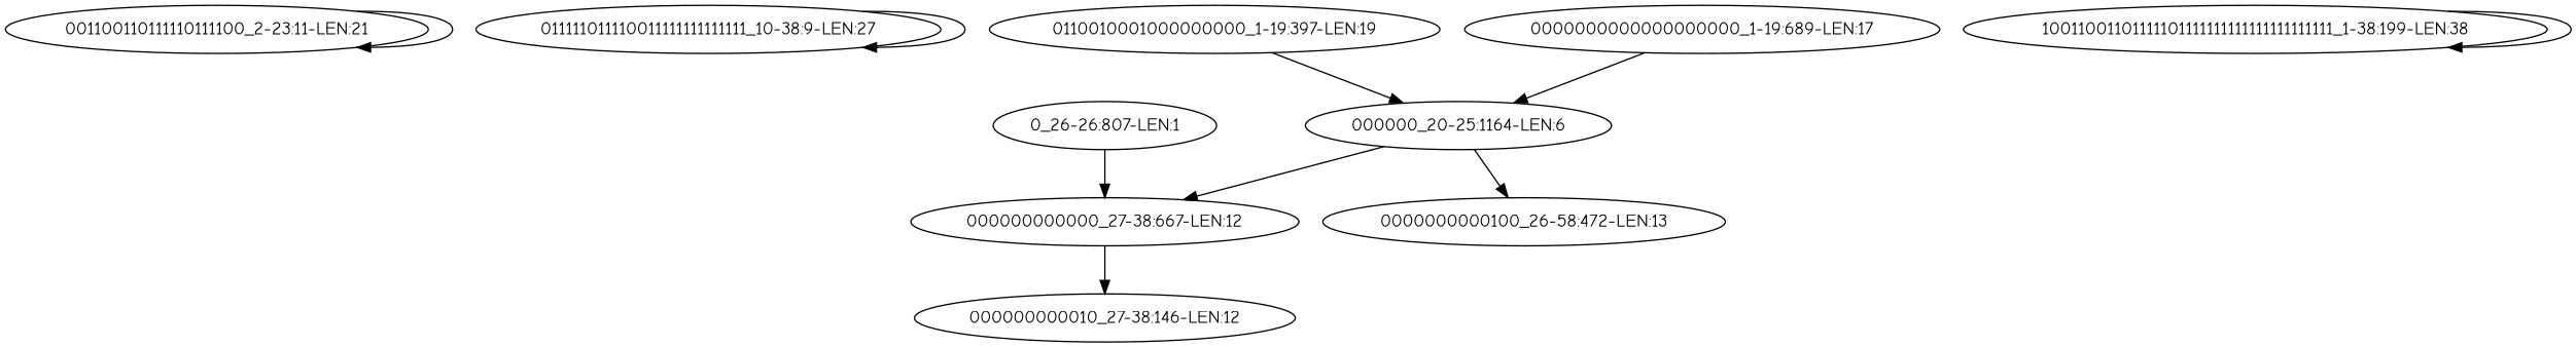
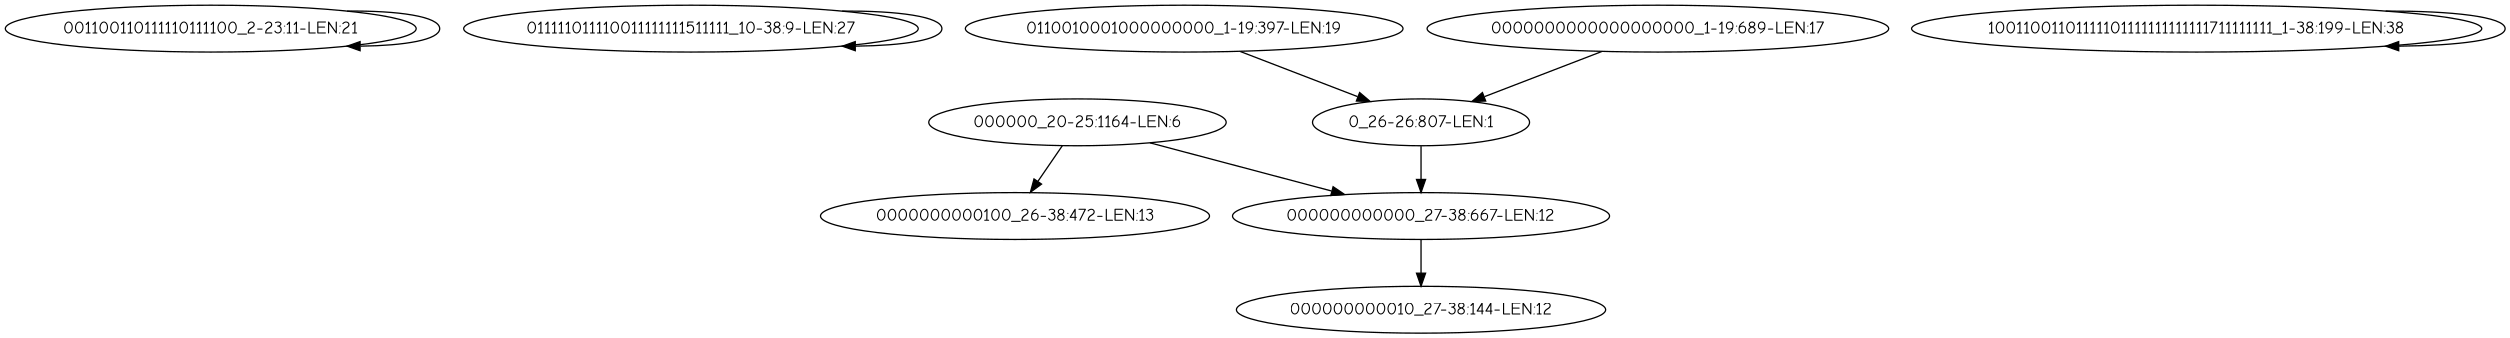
  digraph {
    fontname="Comic Neue"
    node [fontname="Comic Neue"]
    edge [fontname="Comic Neue"]
    "001100110111110111100_2-23:11-LEN:21"
-   "011111011110011111111111111_10-38:9-LEN:27"
+   "011111011110011111111111111_10-38:9-LEN:27" [label="011111011110011111111511111_10-38:9-LEN:27"]
    "000000_20-25:1164-LEN:6"
-   "0000000000100_26-38:472-LEN:13" [label="0000000000100_26-58:472-LEN:13"]
+   "0000000000100_26-38:472-LEN:13"
    "000000000000_27-38:667-LEN:12"
    "0_26-26:807-LEN:1"
-   "000000000010_27-38:146-LEN:12"
+   "000000000010_27-38:146-LEN:12" [label="000000000010_27-38:144-LEN:12"]
    "0110010001000000000_1-19:397-LEN:19"
    n9 [label="0000000000000000000_1-19:689-LEN:17"]
-   "10011001101111101111111111111111111111_1-38:199-LEN:38"
+   "10011001101111101111111111111111111111_1-38:199-LEN:38" [label="10011001101111101111111111111711111111_1-38:199-LEN:38"]
    "001100110111110111100_2-23:11-LEN:21" -> "001100110111110111100_2-23:11-LEN:21"
    "011111011110011111111111111_10-38:9-LEN:27" -> "011111011110011111111111111_10-38:9-LEN:27"
    "000000_20-25:1164-LEN:6" -> "0000000000100_26-38:472-LEN:13"
    "000000_20-25:1164-LEN:6" -> "000000000000_27-38:667-LEN:12"
    "000000000000_27-38:667-LEN:12" -> "000000000010_27-38:146-LEN:12"
    "0_26-26:807-LEN:1" -> "000000000000_27-38:667-LEN:12"
-   "0110010001000000000_1-19:397-LEN:19" -> "000000_20-25:1164-LEN:6"
-   n9 -> "000000_20-25:1164-LEN:6"
+   "0110010001000000000_1-19:397-LEN:19" -> "0_26-26:807-LEN:1"
+   n9 -> "0_26-26:807-LEN:1"
    "10011001101111101111111111111111111111_1-38:199-LEN:38" -> "10011001101111101111111111111111111111_1-38:199-LEN:38"
  }
